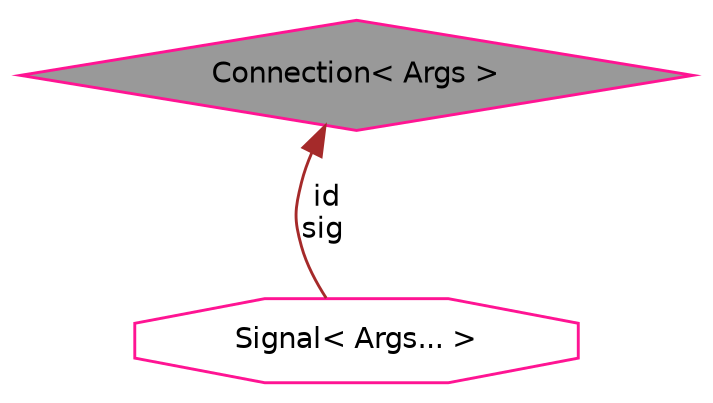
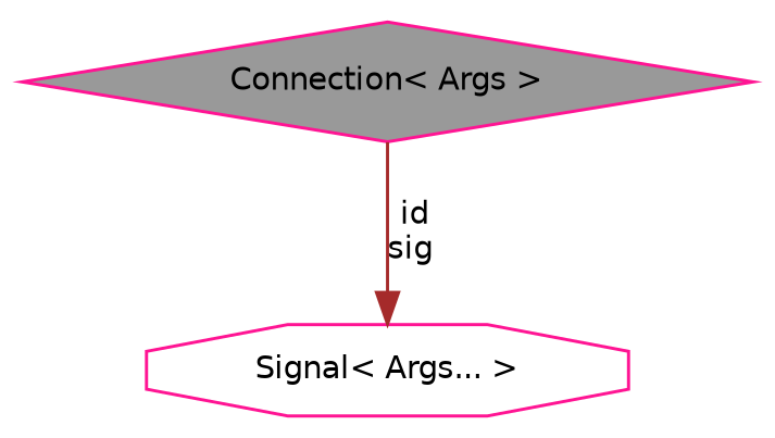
  digraph {
    node [color=deeppink fontname=Helvetica fontsize=10 style=filled]
    n1 [fillcolor=grey60 fontcolor=black height=0.2 label="Connection\< Args \>" shape=diamond width=0.4]
    n2 [fillcolor=white height=0.2 label="Signal\< Args... \>" shape=octagon width=0.4]
-   n1 -> n2 [color=brown dir=back fontname=Helvetica fontsize=10 label=" id\nsig" labelfontname=Helvetica labelfontsize=10 style=solid]
+   n2 -> n1 [color=brown dir=back fontname=Helvetica fontsize=10 label=" id\nsig" labelfontname=Helvetica labelfontsize=10 style=solid]
  }
